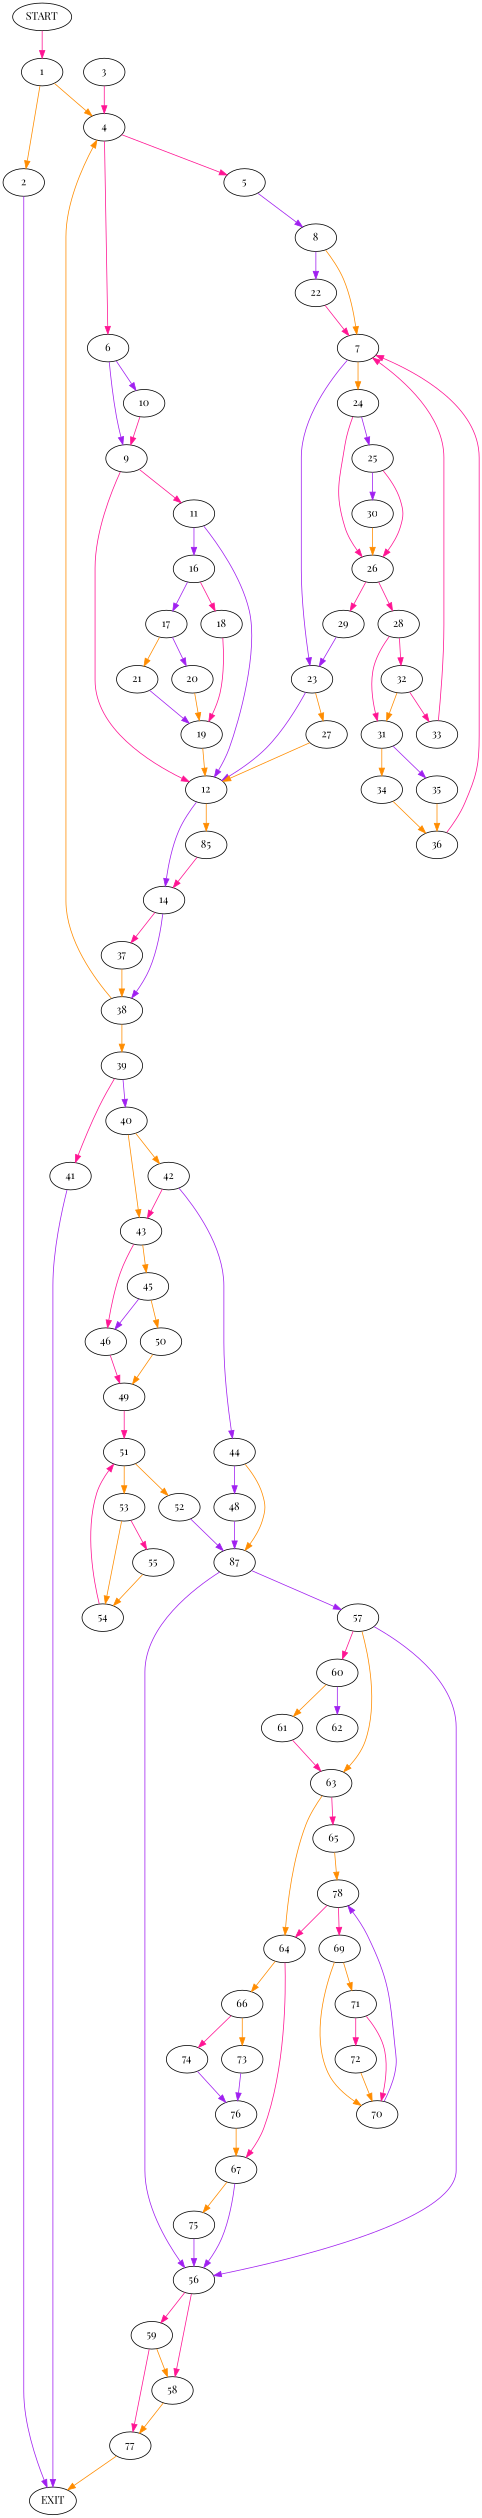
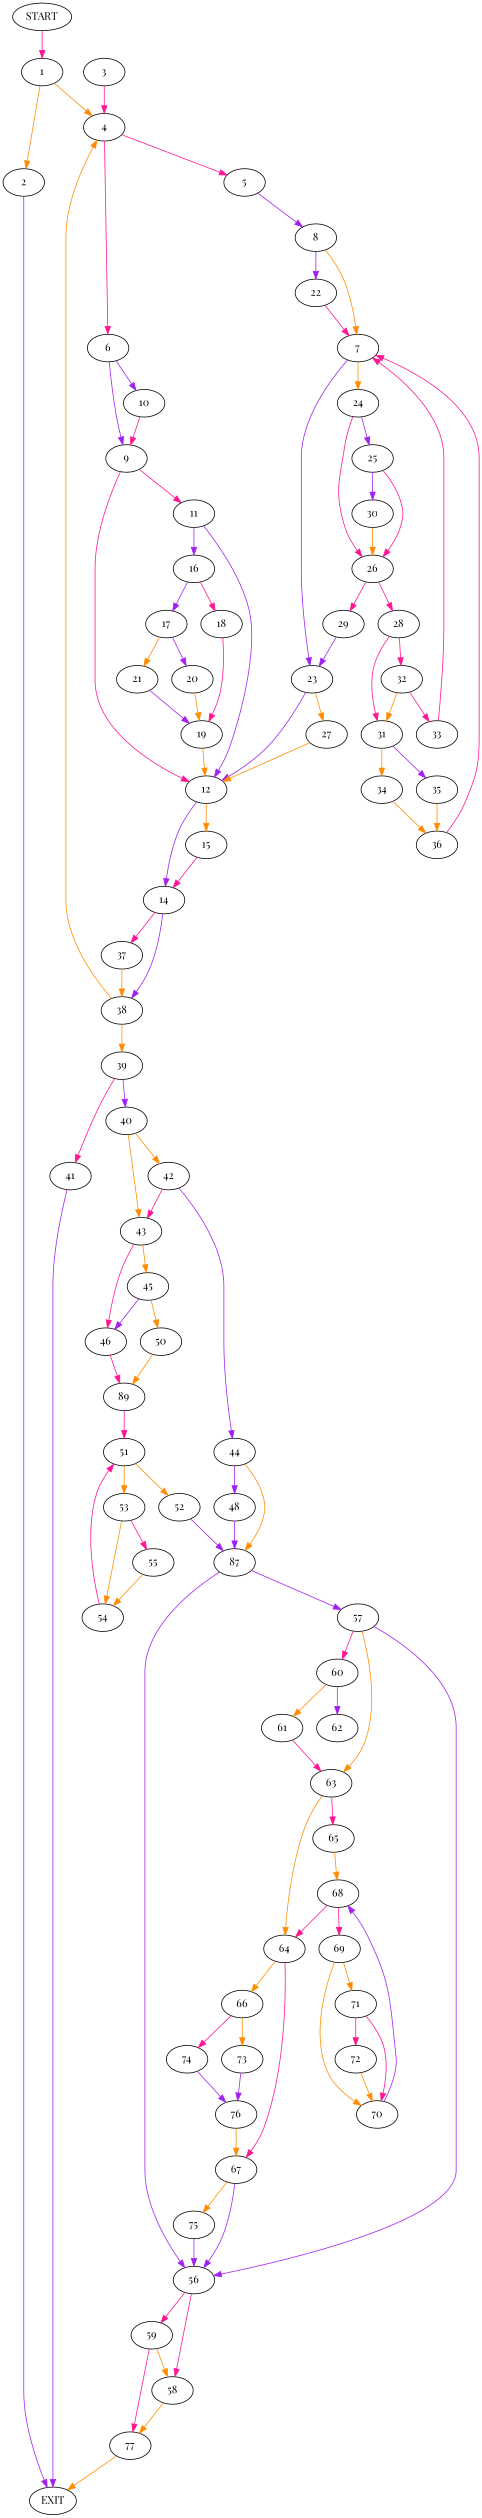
  digraph {
    fontname="Playfair Display"
    node [fontname="Playfair Display"]
    edge [color=darkorange fontname="Playfair Display"]
    n1 [label=START]
    1
    2
    4
    n5 [label=EXIT]
    3
    5
    6
    8
    9
    10
    7
    23
    24
    22
    11
    12
    27
    25
    26
    16
    14
-   15 [label=85]
+   15
    17
    18
    37
    38
    39
    20
    21
    19
    30
    28
    29
    31
    32
    34
    35
    33
    36
    40
    41
    42
    43
    44
    45
    46
    n48 [label=87]
    48
    50
-   49
+   49 [label=89]
    56
    57
    51
    58
    59
    60
    63
    52
    53
    54
    55
    77
    61
    62
    64
    65
    66
    67
-   68 [label=78]
+   68
    73
    74
    75
    69
    76
    70
    71
    72
    n1 -> 1 [color=deeppink]
    1 -> 2
    1 -> 4
    2 -> n5 [color=purple]
    4 -> 5 [color=deeppink]
    4 -> 6 [color=deeppink]
    3 -> 4 [color=deeppink]
    5 -> 8 [color=purple]
    6 -> 9 [color=purple]
    6 -> 10 [color=purple]
    8 -> 7
    8 -> 22 [color=purple]
    9 -> 11 [color=deeppink]
    9 -> 12 [color=deeppink]
    10 -> 9 [color=deeppink]
    7 -> 23 [color=purple]
    7 -> 24
    23 -> 12 [color=purple]
    23 -> 27
    24 -> 25 [color=purple]
    24 -> 26 [color=deeppink]
    22 -> 7 [color=deeppink]
    11 -> 12 [color=purple]
    11 -> 16 [color=purple]
    12 -> 14 [color=purple]
    12 -> 15
    27 -> 12
    25 -> 26 [color=deeppink]
    25 -> 30 [color=purple]
    26 -> 28 [color=deeppink]
    26 -> 29 [color=deeppink]
    16 -> 17 [color=purple]
    16 -> 18 [color=deeppink]
    14 -> 37 [color=deeppink]
    14 -> 38 [color=purple]
    15 -> 14 [color=deeppink]
    17 -> 20 [color=purple]
    17 -> 21
    18 -> 19 [color=deeppink]
    37 -> 38
    38 -> 4
    38 -> 39
    39 -> 40 [color=purple]
    39 -> 41 [color=deeppink]
    20 -> 19
    21 -> 19 [color=purple]
    19 -> 12
    30 -> 26
    28 -> 31 [color=deeppink]
    28 -> 32 [color=deeppink]
    29 -> 23 [color=purple]
    31 -> 34
    31 -> 35 [color=purple]
    32 -> 31
    32 -> 33 [color=deeppink]
    34 -> 36
    35 -> 36
    33 -> 7 [color=deeppink]
    36 -> 7 [color=deeppink]
    40 -> 42
    40 -> 43
    41 -> n5 [color=purple]
    42 -> 43 [color=deeppink]
    42 -> 44 [color=purple]
    43 -> 45
    43 -> 46 [color=deeppink]
    44 -> n48
    44 -> 48 [color=purple]
    45 -> 46 [color=purple]
    45 -> 50
    46 -> 49 [color=deeppink]
    n48 -> 56 [color=purple]
    n48 -> 57 [color=purple]
    48 -> n48 [color=purple]
    50 -> 49
    49 -> 51 [color=deeppink]
    56 -> 58 [color=deeppink]
    56 -> 59 [color=deeppink]
    57 -> 56 [color=purple]
    57 -> 60 [color=deeppink]
    57 -> 63
    51 -> 52
    51 -> 53
    58 -> 77
    59 -> 58
    59 -> 77 [color=deeppink]
    60 -> 61
    60 -> 62 [color=purple]
    63 -> 64
    63 -> 65 [color=deeppink]
    52 -> n48 [color=purple]
    53 -> 54
    53 -> 55 [color=deeppink]
    54 -> 51 [color=deeppink]
    55 -> 54
    77 -> n5
    61 -> 63 [color=deeppink]
    64 -> 66
    64 -> 67 [color=deeppink]
    65 -> 68
    66 -> 73
    66 -> 74 [color=deeppink]
    67 -> 56 [color=purple]
    67 -> 75
    68 -> 64 [color=deeppink]
    68 -> 69 [color=deeppink]
    73 -> 76 [color=purple]
    74 -> 76 [color=purple]
    75 -> 56 [color=purple]
    69 -> 70
    69 -> 71
    76 -> 67
    70 -> 68 [color=purple]
    71 -> 70 [color=deeppink]
    71 -> 72 [color=deeppink]
    72 -> 70
  }
